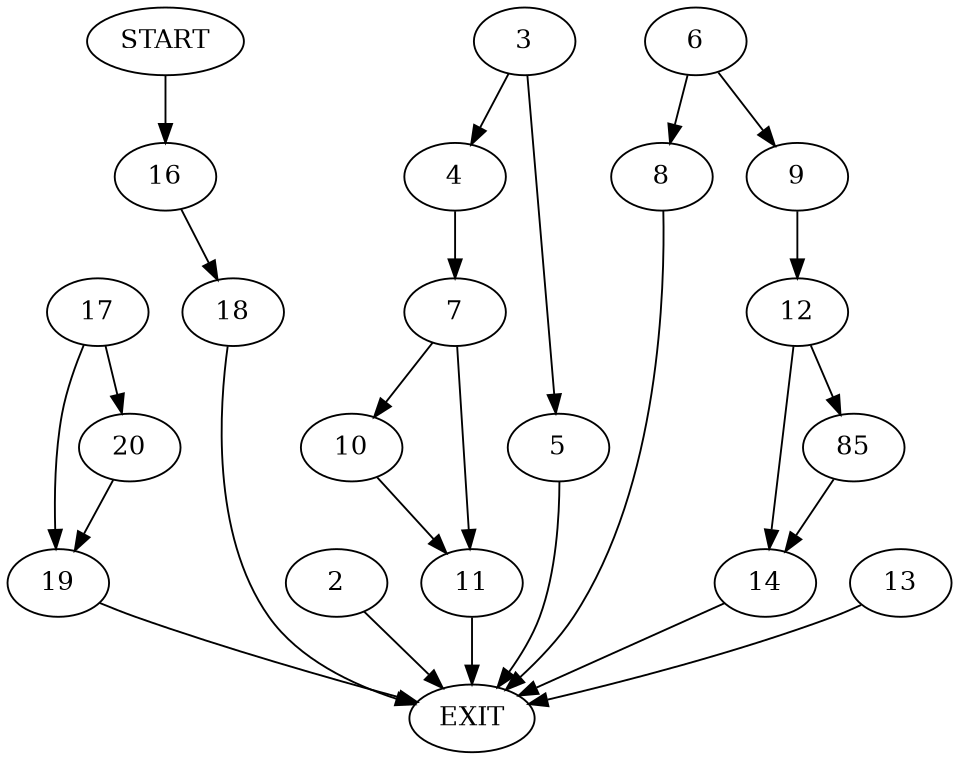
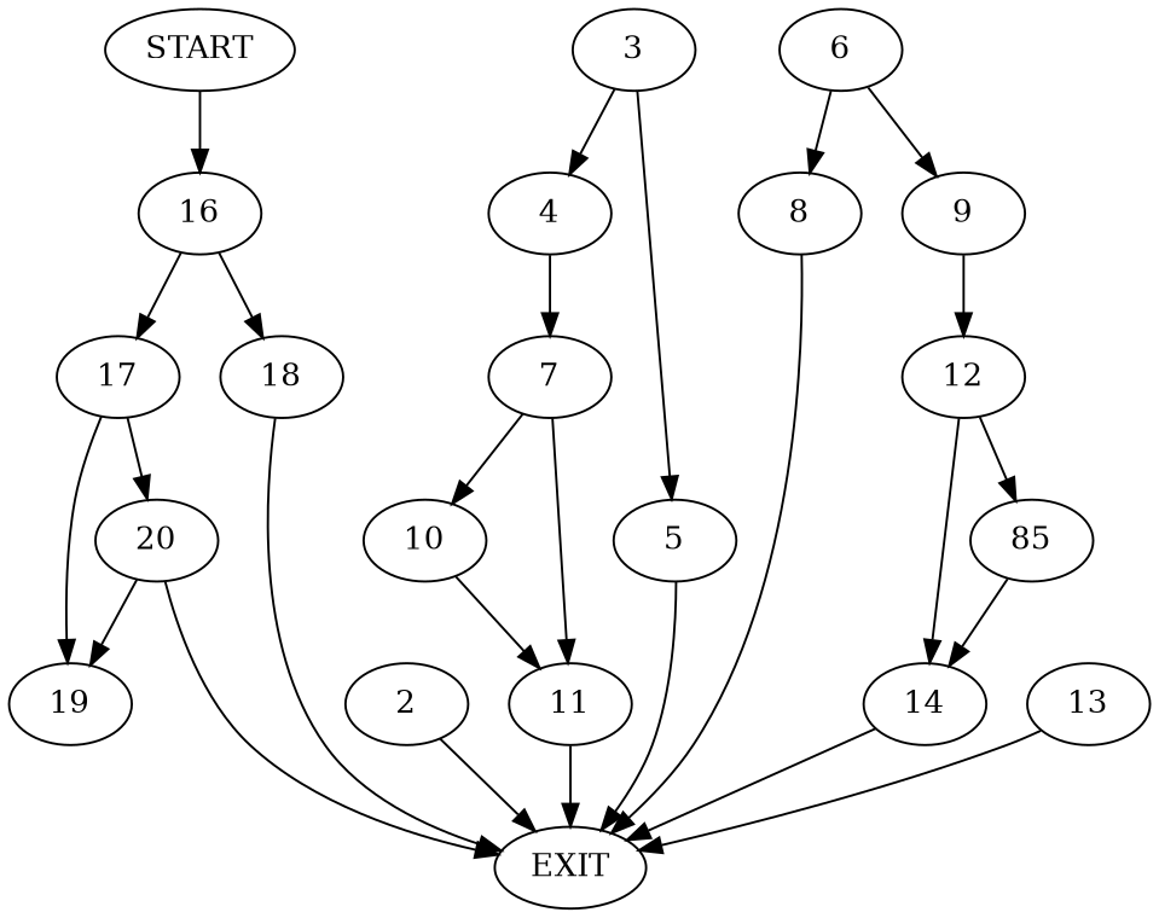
  digraph {
    n1 [label=START]
    16
    17
    18
    n5 [label=EXIT]
    2
    3
    4
    5
    7
    6
    8
    9
    10
    11
    12
    14
    n18 [label=85]
    13
    19
    20
    n1 -> 16
+   16 -> 17
    16 -> 18
    17 -> 19
    17 -> 20
    18 -> n5
    2 -> n5
    3 -> 4
    3 -> 5
    4 -> 7
    5 -> n5
    7 -> 10
    7 -> 11
    6 -> 8
    6 -> 9
    8 -> n5
    9 -> 12
    10 -> 11
    11 -> n5
    12 -> 14
    12 -> n18
    14 -> n5
    n18 -> 14
    13 -> n5
-   19 -> n5
+   20 -> n5
    20 -> 19
  }
